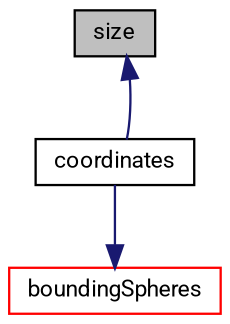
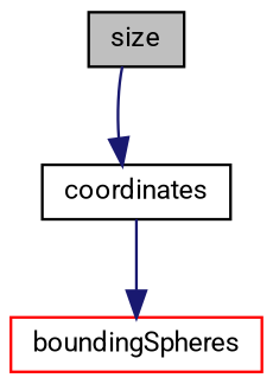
  digraph {
    fontname=Roboto
    rankdir=TB
    node [color=black fontname=Roboto fontsize=10 shape=record]
    edge [color=midnightblue fontname=Roboto fontsize=10 labelfontname=Helvetica labelfontsize=10 style=solid]
    n1 [fillcolor=grey75 fontcolor=black height=0.2 label=size style=filled width=0.4]
    n2 [height=0.2 label=coordinates width=0.4]
    n3 [color=red height=0.2 label=boundingSpheres width=0.4]
-   n2 -> n1
+   n1 -> n2
    n2 -> n3
  }
